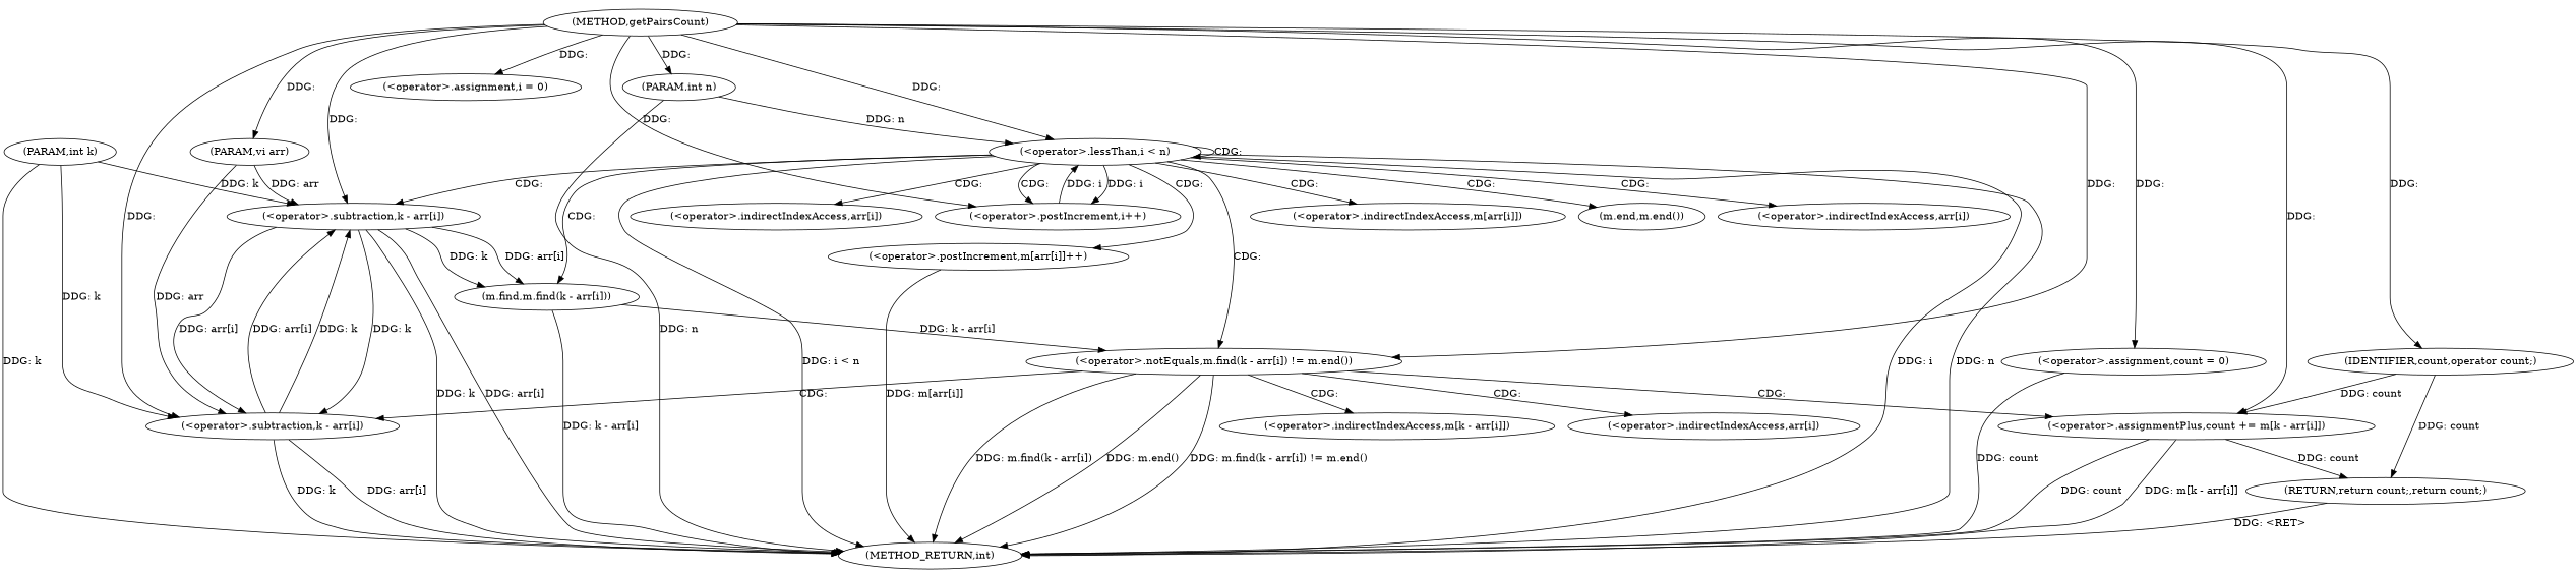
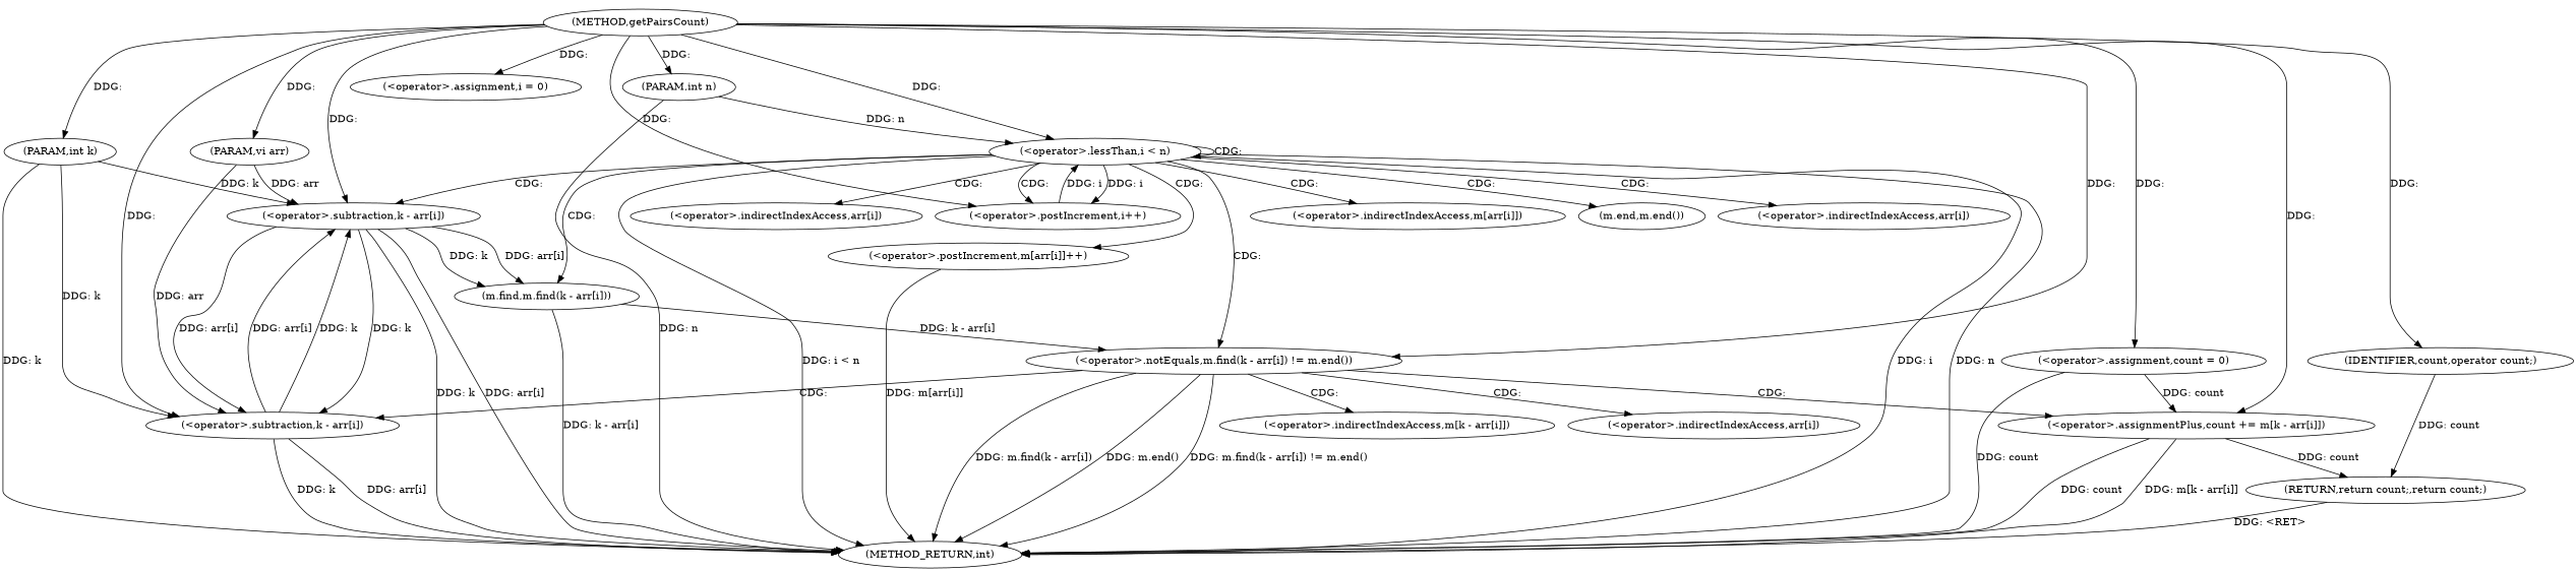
  digraph {
    n1 [label="(METHOD,getPairsCount)"]
    n2 [label="(PARAM,vi arr)"]
    n3 [label="(PARAM,int n)"]
    n4 [label="(PARAM,int k)"]
    n5 [label="(<operator>.assignment,count = 0)"]
    n6 [label="(<operator>.assignment,i = 0)"]
    n7 [label="(<operator>.lessThan,i < n)"]
    n8 [label="(<operator>.postIncrement,i++)"]
    n9 [label="(IDENTIFIER,count,operator count;)"]
    n10 [label="(<operator>.notEquals,m.find(k - arr[i]) != m.end())"]
    n11 [label="(<operator>.assignmentPlus,count += m[k - arr[i]])"]
    n12 [label="(<operator>.subtraction,k - arr[i])"]
    n13 [label="(<operator>.subtraction,k - arr[i])"]
    n14 [label="(METHOD_RETURN,int)"]
    n15 [label="(<operator>.postIncrement,m[arr[i]]++)"]
    n16 [label="(m.find,m.find(k - arr[i]))"]
    n17 [label="(<operator>.indirectIndexAccess,m[arr[i]])"]
    n18 [label="(m.end,m.end())"]
    n19 [label="(<operator>.indirectIndexAccess,arr[i])"]
    n20 [label="(<operator>.indirectIndexAccess,arr[i])"]
    n21 [label="(RETURN,return count;,return count;)"]
    n22 [label="(<operator>.indirectIndexAccess,m[k - arr[i]])"]
    n23 [label="(<operator>.indirectIndexAccess,arr[i])"]
    n1 -> n2 [label="DDG: "]
    n1 -> n3 [label="DDG: "]
+   n1 -> n4 [label="DDG: "]
    n1 -> n5 [label="DDG: "]
    n1 -> n6 [label="DDG: "]
    n1 -> n7 [label="DDG: "]
    n1 -> n8 [label="DDG: "]
    n1 -> n9 [label="DDG: "]
    n1 -> n10 [label="DDG: "]
    n1 -> n11 [label="DDG: "]
    n1 -> n12 [label="DDG: "]
    n1 -> n13 [label="DDG: "]
    n2 -> n12 [label="DDG: arr"]
    n2 -> n13 [label="DDG: arr"]
    n3 -> n7 [label="DDG: n"]
    n3 -> n14 [label="DDG: n"]
    n4 -> n12 [label="DDG: k"]
    n4 -> n13 [label="DDG: k"]
    n4 -> n14 [label="DDG: k"]
-   n9 -> n11 [label="DDG: count"]
+   n5 -> n11 [label="DDG: count"]
    n5 -> n14 [label="DDG: count"]
    n7 -> n7 [label="CDG: "]
    n7 -> n8 [label="DDG: i"]
    n7 -> n8 [label="CDG: "]
    n7 -> n10 [label="CDG: "]
    n7 -> n12 [label="CDG: "]
    n7 -> n14 [label="DDG: i"]
    n7 -> n14 [label="DDG: n"]
    n7 -> n14 [label="DDG: i < n"]
    n7 -> n15 [label="CDG: "]
    n7 -> n16 [label="CDG: "]
    n7 -> n17 [label="CDG: "]
    n7 -> n18 [label="CDG: "]
    n7 -> n19 [label="CDG: "]
    n7 -> n20 [label="CDG: "]
    n8 -> n7 [label="DDG: i"]
    n9 -> n21 [label="DDG: count"]
    n10 -> n11 [label="CDG: "]
    n10 -> n13 [label="CDG: "]
    n10 -> n14 [label="DDG: m.find(k - arr[i])"]
    n10 -> n14 [label="DDG: m.end()"]
    n10 -> n14 [label="DDG: m.find(k - arr[i]) != m.end()"]
    n10 -> n22 [label="CDG: "]
    n10 -> n23 [label="CDG: "]
    n11 -> n14 [label="DDG: count"]
    n11 -> n14 [label="DDG: m[k - arr[i]]"]
    n11 -> n21 [label="DDG: count"]
    n12 -> n13 [label="DDG: k"]
    n12 -> n13 [label="DDG: arr[i]"]
    n12 -> n14 [label="DDG: k"]
    n12 -> n14 [label="DDG: arr[i]"]
    n12 -> n16 [label="DDG: k"]
    n12 -> n16 [label="DDG: arr[i]"]
    n13 -> n12 [label="DDG: k"]
    n13 -> n12 [label="DDG: arr[i]"]
    n13 -> n14 [label="DDG: k"]
    n13 -> n14 [label="DDG: arr[i]"]
    n15 -> n14 [label="DDG: m[arr[i]]"]
    n16 -> n10 [label="DDG: k - arr[i]"]
    n16 -> n14 [label="DDG: k - arr[i]"]
    n21 -> n14 [label="DDG: <RET>"]
  }
